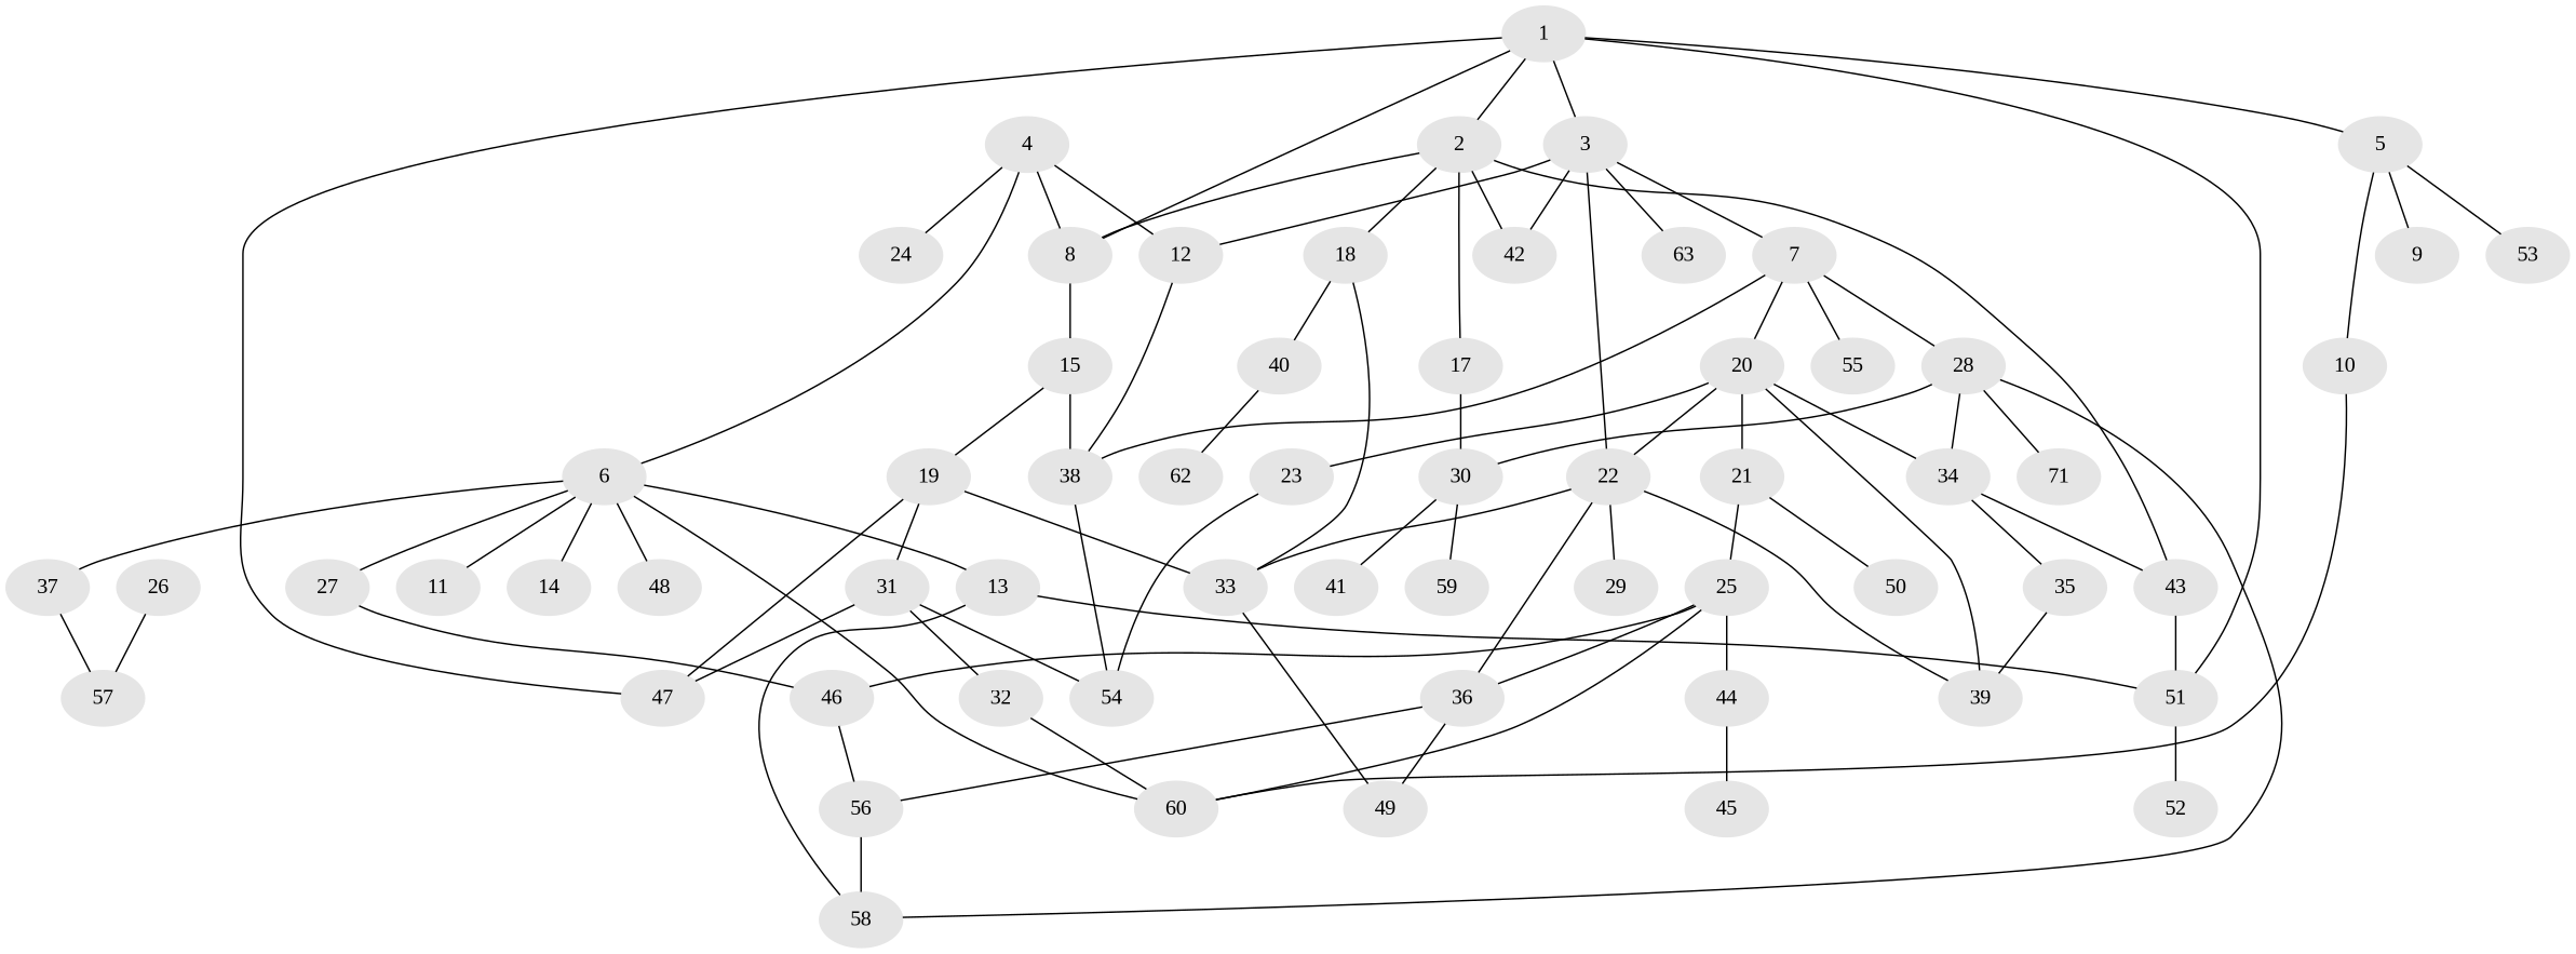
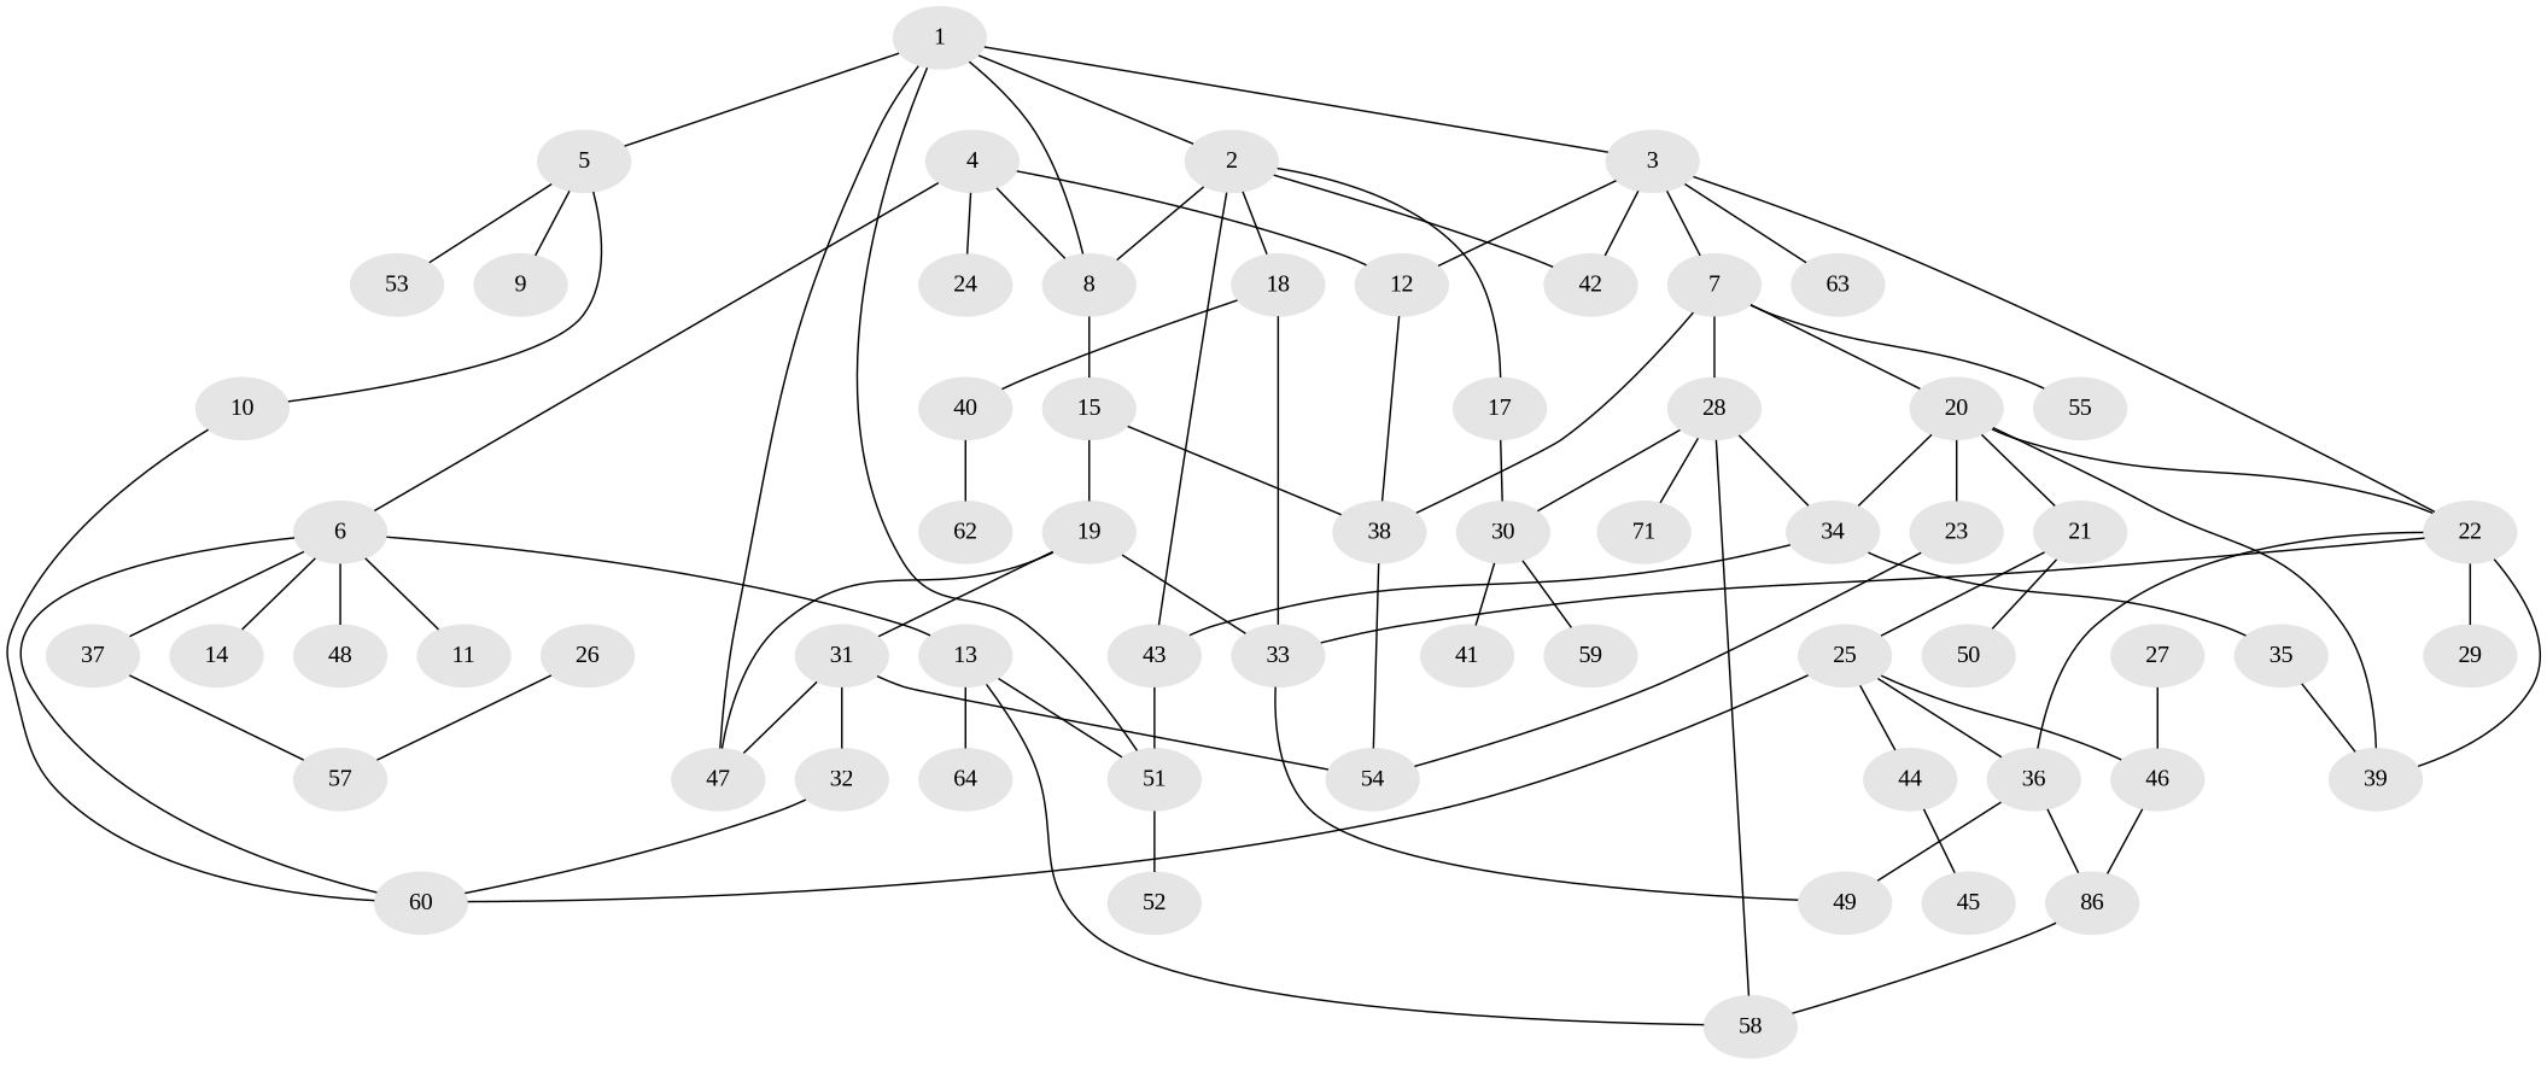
  graph {
    fontname="Liberation Serif"
    node [color=gray90 fontname="Liberation Serif" style=filled]
    edge [fontname="Liberation Serif"]
    1
    2
    3
    5
    8
    47
    51
    17
    18
    42
    43
    7
    22
    63
    12
    9
    10
    53
    15
    52
    30
    33
    40
    4
    6
    24
    20
    28
    38
    55
    39
    29
    36
    11
    13
    14
    27
    37
    48
    60
    58
+   64
    46
    57
    21
    23
    34
    n48 [label=71]
    54
    19
    26
    31
    44
    45
    41
    59
    49
    62
    32
    25
    50
    35
-   56
+   56 [label=86]
    1 -- 2
    1 -- 3
    1 -- 5
    1 -- 8
    1 -- 47
    1 -- 51
    2 -- 8
    2 -- 17
    2 -- 18
    2 -- 42
    2 -- 43
    3 -- 42
    3 -- 7
    3 -- 22
    3 -- 63
    3 -- 12
    5 -- 9
    5 -- 10
    5 -- 53
    8 -- 15
    51 -- 52
    17 -- 30
    18 -- 33
    18 -- 40
    43 -- 51
    7 -- 20
    7 -- 28
    7 -- 38
    7 -- 55
    22 -- 33
    22 -- 39
    22 -- 29
    22 -- 36
    12 -- 38
    10 -- 60
    15 -- 38
    15 -- 19
    30 -- 41
    30 -- 59
    33 -- 49
    40 -- 62
    4 -- 8
    4 -- 12
    4 -- 6
    4 -- 24
    6 -- 11
    6 -- 13
    6 -- 14
-   6 -- 27
    6 -- 37
    6 -- 48
    6 -- 60
    20 -- 22
    20 -- 39
    20 -- 21
    20 -- 23
    20 -- 34
    28 -- 30
    28 -- 58
    28 -- 34
    28 -- n48
    38 -- 54
    36 -- 49
    36 -- 56
    13 -- 51
    13 -- 58
+   13 -- 64
    27 -- 46
    37 -- 57
    46 -- 56
    21 -- 25
    21 -- 50
    23 -- 54
    34 -- 43
    34 -- 35
    19 -- 47
    19 -- 33
    19 -- 31
    26 -- 57
    31 -- 47
    31 -- 54
    31 -- 32
    44 -- 45
    32 -- 60
    25 -- 36
    25 -- 60
    25 -- 46
    25 -- 44
    35 -- 39
    56 -- 58
  }
